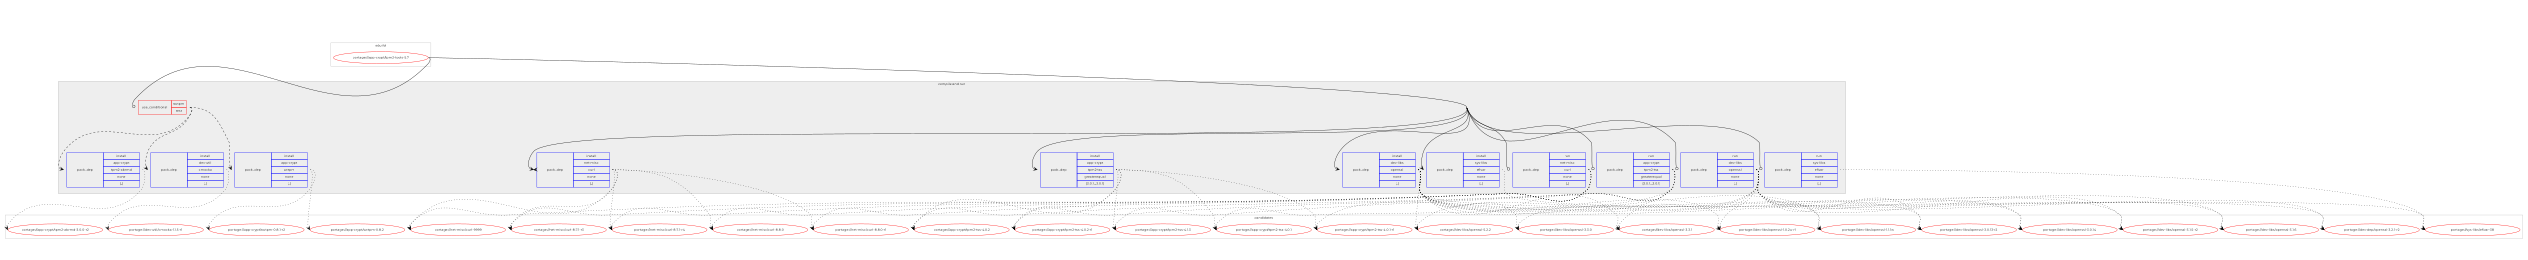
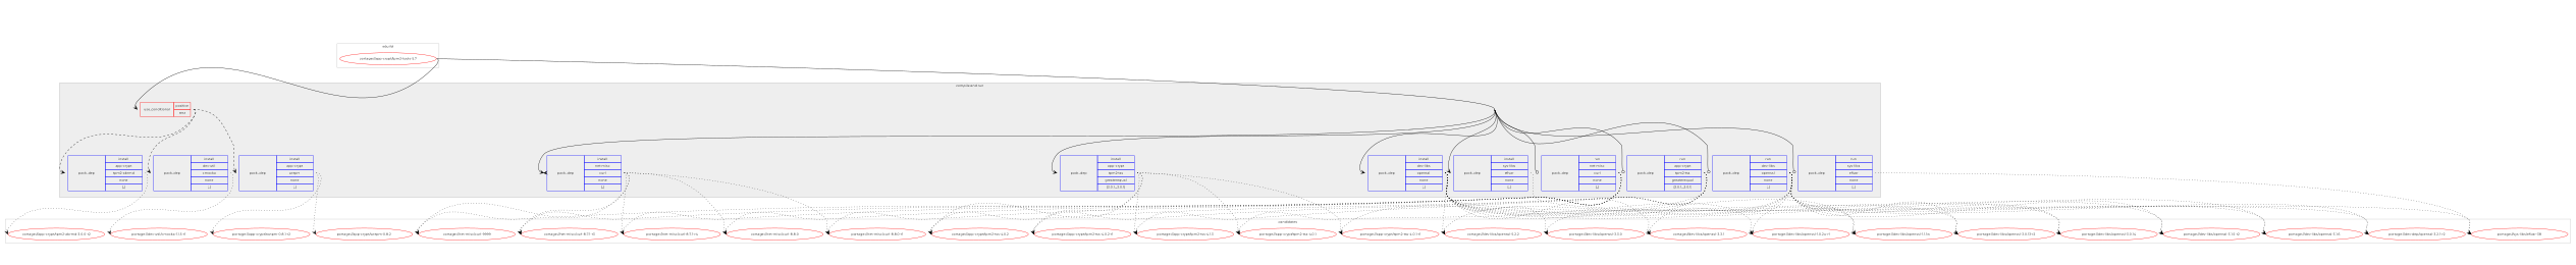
  digraph {
    compound=true
    concentrate=true
    fontname=Montserrat
    fontsize=10
    newrank=true
    rankdir=TB
    ranksep=1.5
    node [color=red fontname=Montserrat fontsize=10]
    edge [arrowhead=vee fontname=Montserrat headport=w style=dotted tailport=e weight=100]
    n1 [label="portage://app-crypt/tpm2-tools-5.7" width=4]
    n2 [color=blue label=<<TABLE BORDER="0" CELLBORDER="1" CELLSPACING="0" CELLPADDING="4" WIDTH="220"><TR><TD ROWSPAN="6" CELLPADDING="30">pack_dep</TD></TR><TR><TD WIDTH="110">install</TD></TR><TR><TD>app-crypt</TD></TR><TR><TD>swtpm</TD></TR><TR><TD>none</TD></TR><TR><TD>[,,]</TD></TR></TABLE>> shape=none]
    n3 [color=blue label=<<TABLE BORDER="0" CELLBORDER="1" CELLSPACING="0" CELLPADDING="4" WIDTH="220"><TR><TD ROWSPAN="6" CELLPADDING="30">pack_dep</TD></TR><TR><TD WIDTH="110">install</TD></TR><TR><TD>app-crypt</TD></TR><TR><TD>tpm2-abrmd</TD></TR><TR><TD>none</TD></TR><TR><TD>[,,]</TD></TR></TABLE>> shape=none]
    n4 [color=blue label=<<TABLE BORDER="0" CELLBORDER="1" CELLSPACING="0" CELLPADDING="4" WIDTH="220"><TR><TD ROWSPAN="6" CELLPADDING="30">pack_dep</TD></TR><TR><TD WIDTH="110">install</TD></TR><TR><TD>dev-util</TD></TR><TR><TD>cmocka</TD></TR><TR><TD>none</TD></TR><TR><TD>[,,]</TD></TR></TABLE>> shape=none]
-   n5 [label=<<TABLE BORDER="0" CELLBORDER="1" CELLSPACING="0" CELLPADDING="4"><TR><TD ROWSPAN="3" CELLPADDING="10">use_conditional</TD></TR><TR><TD>swtpm</TD></TR><TR><TD>test</TD></TR></TABLE>> shape=none]
+   n5 [label=<<TABLE BORDER="0" CELLBORDER="1" CELLSPACING="0" CELLPADDING="4"><TR><TD ROWSPAN="3" CELLPADDING="10">use_conditional</TD></TR><TR><TD>positive</TD></TR><TR><TD>test</TD></TR></TABLE>> shape=none]
    n6 [color=blue label=<<TABLE BORDER="0" CELLBORDER="1" CELLSPACING="0" CELLPADDING="4" WIDTH="220"><TR><TD ROWSPAN="6" CELLPADDING="30">pack_dep</TD></TR><TR><TD WIDTH="110">install</TD></TR><TR><TD>app-crypt</TD></TR><TR><TD>tpm2-tss</TD></TR><TR><TD>greaterequal</TD></TR><TR><TD>[3.0.1,,,3.0.1]</TD></TR></TABLE>> shape=none]
    n7 [color=blue label=<<TABLE BORDER="0" CELLBORDER="1" CELLSPACING="0" CELLPADDING="4" WIDTH="220"><TR><TD ROWSPAN="6" CELLPADDING="30">pack_dep</TD></TR><TR><TD WIDTH="110">install</TD></TR><TR><TD>dev-libs</TD></TR><TR><TD>openssl</TD></TR><TR><TD>none</TD></TR><TR><TD>[,,]</TD></TR></TABLE>> shape=none]
    n8 [color=blue label=<<TABLE BORDER="0" CELLBORDER="1" CELLSPACING="0" CELLPADDING="4" WIDTH="220"><TR><TD ROWSPAN="6" CELLPADDING="30">pack_dep</TD></TR><TR><TD WIDTH="110">install</TD></TR><TR><TD>net-misc</TD></TR><TR><TD>curl</TD></TR><TR><TD>none</TD></TR><TR><TD>[,,]</TD></TR></TABLE>> shape=none]
    n9 [color=blue label=<<TABLE BORDER="0" CELLBORDER="1" CELLSPACING="0" CELLPADDING="4" WIDTH="220"><TR><TD ROWSPAN="6" CELLPADDING="30">pack_dep</TD></TR><TR><TD WIDTH="110">install</TD></TR><TR><TD>sys-libs</TD></TR><TR><TD>efivar</TD></TR><TR><TD>none</TD></TR><TR><TD>[,,]</TD></TR></TABLE>> shape=none]
    n10 [color=blue label=<<TABLE BORDER="0" CELLBORDER="1" CELLSPACING="0" CELLPADDING="4" WIDTH="220"><TR><TD ROWSPAN="6" CELLPADDING="30">pack_dep</TD></TR><TR><TD WIDTH="110">run</TD></TR><TR><TD>app-crypt</TD></TR><TR><TD>tpm2-tss</TD></TR><TR><TD>greaterequal</TD></TR><TR><TD>[3.0.1,,,3.0.1]</TD></TR></TABLE>> shape=none]
    n11 [color=blue label=<<TABLE BORDER="0" CELLBORDER="1" CELLSPACING="0" CELLPADDING="4" WIDTH="220"><TR><TD ROWSPAN="6" CELLPADDING="30">pack_dep</TD></TR><TR><TD WIDTH="110">run</TD></TR><TR><TD>net-misc</TD></TR><TR><TD>curl</TD></TR><TR><TD>none</TD></TR><TR><TD>[,,]</TD></TR></TABLE>> shape=none]
    n12 [color=blue label=<<TABLE BORDER="0" CELLBORDER="1" CELLSPACING="0" CELLPADDING="4" WIDTH="220"><TR><TD ROWSPAN="6" CELLPADDING="30">pack_dep</TD></TR><TR><TD WIDTH="110">run</TD></TR><TR><TD>dev-libs</TD></TR><TR><TD>openssl</TD></TR><TR><TD>none</TD></TR><TR><TD>[,,]</TD></TR></TABLE>> shape=none]
    n13 [color=blue label=<<TABLE BORDER="0" CELLBORDER="1" CELLSPACING="0" CELLPADDING="4" WIDTH="220"><TR><TD ROWSPAN="6" CELLPADDING="30">pack_dep</TD></TR><TR><TD WIDTH="110">run</TD></TR><TR><TD>sys-libs</TD></TR><TR><TD>efivar</TD></TR><TR><TD>none</TD></TR><TR><TD>[,,]</TD></TR></TABLE>> shape=none]
    n14 [label="portage://app-crypt/swtpm-0.8.2" width=4]
    n15 [label="portage://app-crypt/swtpm-0.8.1-r2" width=4]
    n16 [label="portage://app-crypt/tpm2-abrmd-3.0.0-r2" width=4]
    n17 [label="portage://dev-util/cmocka-1.1.5-r1" width=4]
    n18 [label="portage://app-crypt/tpm2-tss-4.1.3" width=4]
    n19 [label="portage://app-crypt/tpm2-tss-4.0.2-r1" width=4]
    n20 [label="portage://app-crypt/tpm2-tss-4.0.2" width=4]
    n21 [label="portage://app-crypt/tpm2-tss-4.0.1-r1" width=4]
    n22 [label="portage://app-crypt/tpm2-tss-4.0.1" width=4]
    n23 [label="portage://dev-libs/openssl-3.3.1" width=4]
    n24 [label="portage://dev-libs/openssl-3.3.0" width=4]
    n25 [label="portage://dev-libs/openssl-5.2.2" width=4]
    n26 [label="portage://dev-dep/openssl-3.2.1-r2" width=4]
    n27 [label="portage://dev-libs/openssl-3.1.6" width=4]
    n28 [label="portage://dev-libs/openssl-3.1.5-r2" width=4]
    n29 [label="portage://dev-libs/openssl-3.0.14" width=4]
    n30 [label="portage://dev-libs/openssl-3.0.13-r2" width=4]
    n31 [label="portage://dev-libs/openssl-1.1.1w" width=4]
    n32 [label="portage://dev-libs/openssl-1.0.2u-r1" width=4]
    n33 [label="portage://net-misc/curl-9999" width=4]
    n34 [label="portage://net-misc/curl-8.8.0-r1" width=4]
    n35 [label="portage://net-misc/curl-8.8.0" width=4]
    n36 [label="portage://net-misc/curl-8.7.1-r4" width=4]
    n37 [label="portage://net-misc/curl-8.7.1-r3" width=4]
    n38 [label="portage://sys-libs/efivar-38" width=4]
    subgraph cluster_1 {
      color=gray
      label=<<i>ebuild</i>>
      rank=same
      n1
    }
    subgraph cluster_2 {
      color=gray
      label=<<i>dependencies</i>>
      subgraph cluster_3 {
        color=gray
        fillcolor="#eeeeee"
        label=<<i>compile</i>>
        style=filled
        subgraph sub_4 {
          color=gray
          fillcolor="#eeeeee"
          label=<<i>compile</i>>
          style=filled
          n5
          subgraph sub_5 {
            color=gray
            fillcolor="#eeeeee"
            label=<<i>compile</i>>
            style=filled
            n2
          }
          subgraph sub_6 {
            color=gray
            fillcolor="#eeeeee"
            label=<<i>compile</i>>
            style=filled
            n3
          }
          subgraph sub_7 {
            color=gray
            fillcolor="#eeeeee"
            label=<<i>compile</i>>
            style=filled
            n4
          }
        }
        subgraph sub_8 {
          color=gray
          fillcolor="#eeeeee"
          label=<<i>compile</i>>
          style=filled
          n6
        }
        subgraph sub_9 {
          color=gray
          fillcolor="#eeeeee"
          label=<<i>compile</i>>
          style=filled
          n7
        }
        subgraph sub_10 {
          color=gray
          fillcolor="#eeeeee"
          label=<<i>compile</i>>
          style=filled
          n8
        }
        subgraph sub_11 {
          color=gray
          fillcolor="#eeeeee"
          label=<<i>compile</i>>
          style=filled
          n9
        }
      }
      subgraph cluster_12 {
        color=gray
        fillcolor="#eeeeee"
        label=<<i>run</i>>
        style=filled
        subgraph sub_13 {
          color=gray
          fillcolor="#eeeeee"
          label=<<i>run</i>>
          style=filled
          n10
        }
        subgraph sub_14 {
          color=gray
          fillcolor="#eeeeee"
          label=<<i>run</i>>
          style=filled
          n11
        }
        subgraph sub_15 {
          color=gray
          fillcolor="#eeeeee"
          label=<<i>run</i>>
          style=filled
          n12
        }
        subgraph sub_16 {
          color=gray
          fillcolor="#eeeeee"
          label=<<i>run</i>>
          style=filled
          n13
        }
      }
      subgraph cluster_17 {
        color=gray
        fillcolor="#eeeeee"
        label=<<i>compile and run</i>>
        style=filled
      }
    }
    subgraph cluster_18 {
      color=gray
      label=<<i>candidates</i>>
      rank=same
      subgraph sub_19 {
        color=black
        label=<<i>candidates</i>>
        nodesep=1
        rank=same
        n14
        n15
      }
      subgraph sub_20 {
        color=black
        label=<<i>candidates</i>>
        nodesep=1
        rank=same
        n16
      }
      subgraph sub_21 {
        color=black
        label=<<i>candidates</i>>
        nodesep=1
        rank=same
        n17
      }
      subgraph sub_22 {
        color=black
        label=<<i>candidates</i>>
        nodesep=1
        rank=same
        n18
        n19
        n20
        n21
        n22
      }
      subgraph sub_23 {
        color=black
        label=<<i>candidates</i>>
        nodesep=1
        rank=same
        n23
        n24
        n25
        n26
        n27
        n28
        n29
        n30
        n31
        n32
      }
      subgraph sub_24 {
        color=black
        label=<<i>candidates</i>>
        nodesep=1
        rank=same
        n33
        n34
        n35
        n36
        n37
      }
      subgraph sub_25 {
        color=black
        label=<<i>candidates</i>>
        nodesep=1
        rank=same
        n38
      }
      subgraph sub_26 {
        color=black
        label=<<i>candidates</i>>
        nodesep=1
        rank=same
        n18
        n19
        n20
        n21
        n22
      }
      subgraph sub_27 {
        color=black
        label=<<i>candidates</i>>
        nodesep=1
        rank=same
        n23
        n24
        n25
        n26
        n27
        n28
        n29
        n30
        n31
        n32
      }
      subgraph sub_28 {
        color=black
        label=<<i>candidates</i>>
        nodesep=1
        rank=same
        n33
        n34
        n35
        n36
        n37
      }
      subgraph sub_29 {
        color=black
        label=<<i>candidates</i>>
        nodesep=1
        rank=same
        n38
      }
    }
-   n1 -> n5 [arrowhead=odot style=solid weight=20]
+   n1 -> n5 [style=solid weight=20]
    n1 -> n6 [style=solid weight=20]
    n1 -> n7 [style=solid weight=20]
    n1 -> n8 [style=solid weight=20]
    n1 -> n9 [style=solid weight=20]
    n1 -> n10 [arrowhead=odot style=solid weight=20]
    n1 -> n11 [arrowhead=odot style=solid weight=20]
    n1 -> n12 [arrowhead=odot style=solid weight=20]
    n1 -> n13 [arrowhead=odot style=solid weight=20]
    n2 -> n14
    n2 -> n15
    n3 -> n16
    n4 -> n17
    n5 -> n2 [style=dashed weight=20]
    n5 -> n3 [style=dashed weight=20]
    n5 -> n4 [style=dashed weight=20]
    n6 -> n18
    n6 -> n19
    n6 -> n20
    n6 -> n21
    n6 -> n22
    n7 -> n23
    n7 -> n24
    n7 -> n25
    n7 -> n26
    n7 -> n27
    n7 -> n28
    n7 -> n29
    n7 -> n30
    n7 -> n31
    n7 -> n32
    n8 -> n33
    n8 -> n34
    n8 -> n35
    n8 -> n36
    n8 -> n37
    n9 -> n38
    n10 -> n18
    n10 -> n19
    n10 -> n20
    n10 -> n21
    n10 -> n22
    n11 -> n33
    n11 -> n34
    n11 -> n35
    n11 -> n36
    n11 -> n37
    n12 -> n23
    n12 -> n24
    n12 -> n25
    n12 -> n26
    n12 -> n27
    n12 -> n28
    n12 -> n29
    n12 -> n30
    n12 -> n31
    n12 -> n32
    n13 -> n38
  }
